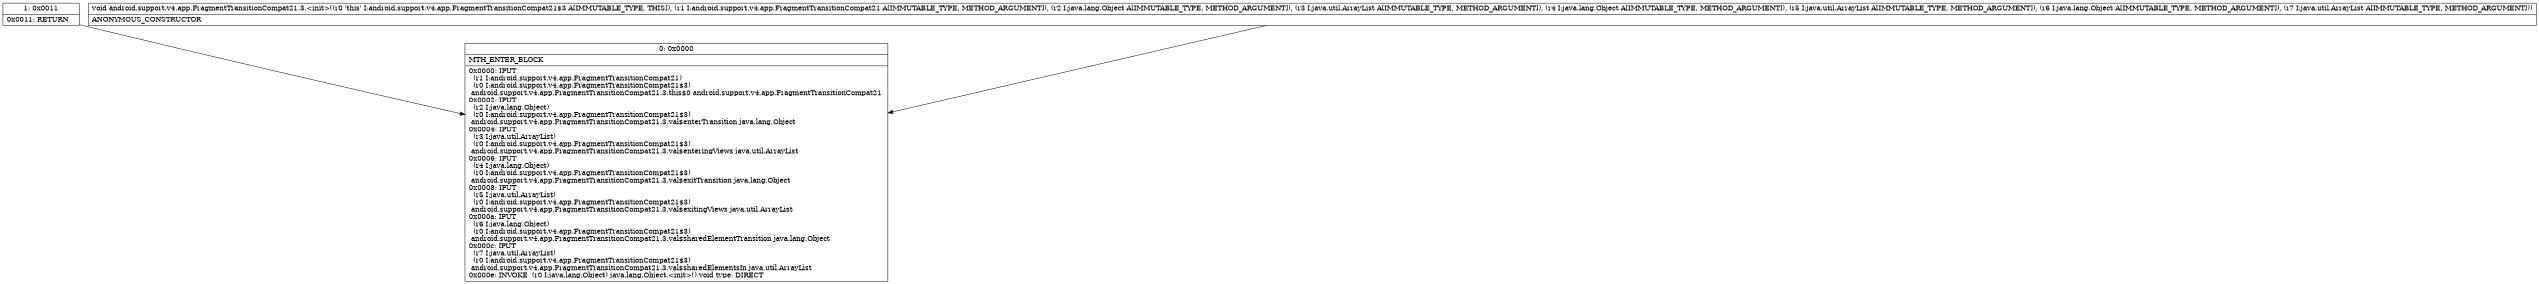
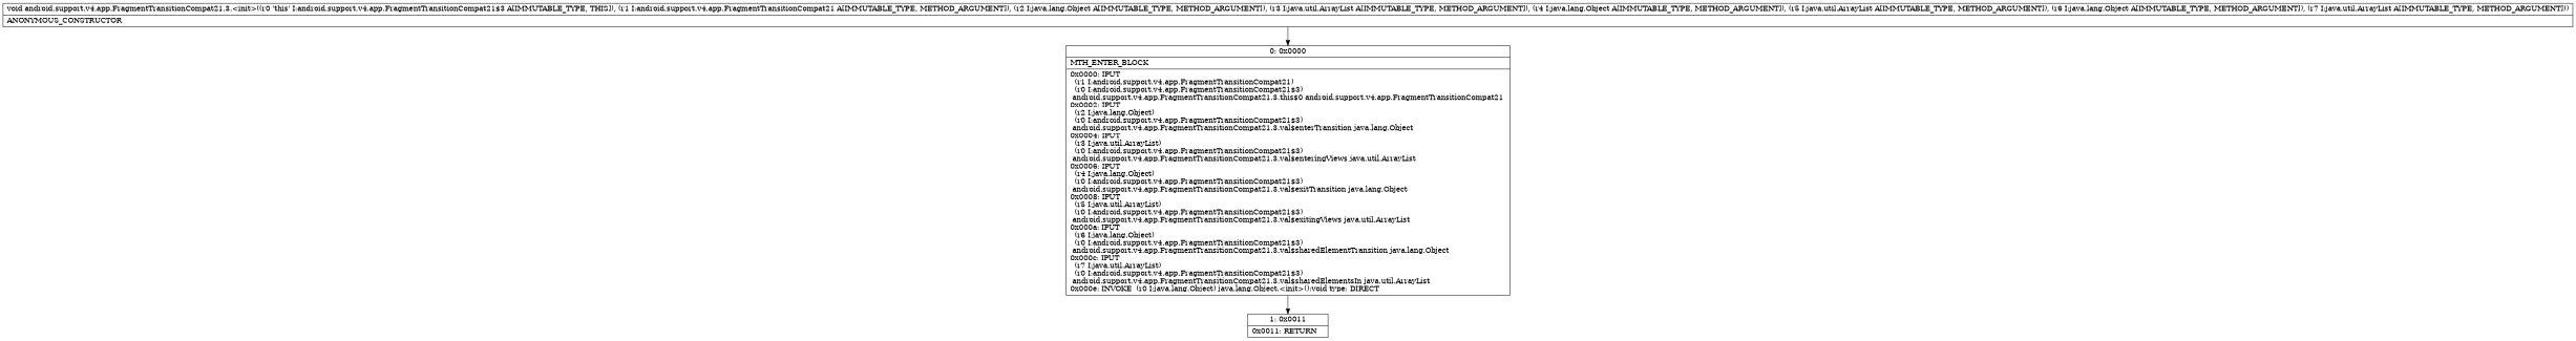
  digraph {
    node [shape=record]
    n1 [label="{0\:\ 0x0000|MTH_ENTER_BLOCK\l|0x0000: IPUT  \l  (r1 I:android.support.v4.app.FragmentTransitionCompat21)\l  (r0 I:android.support.v4.app.FragmentTransitionCompat21$3)\l android.support.v4.app.FragmentTransitionCompat21.3.this$0 android.support.v4.app.FragmentTransitionCompat21 \l0x0002: IPUT  \l  (r2 I:java.lang.Object)\l  (r0 I:android.support.v4.app.FragmentTransitionCompat21$3)\l android.support.v4.app.FragmentTransitionCompat21.3.val$enterTransition java.lang.Object \l0x0004: IPUT  \l  (r3 I:java.util.ArrayList)\l  (r0 I:android.support.v4.app.FragmentTransitionCompat21$3)\l android.support.v4.app.FragmentTransitionCompat21.3.val$enteringViews java.util.ArrayList \l0x0006: IPUT  \l  (r4 I:java.lang.Object)\l  (r0 I:android.support.v4.app.FragmentTransitionCompat21$3)\l android.support.v4.app.FragmentTransitionCompat21.3.val$exitTransition java.lang.Object \l0x0008: IPUT  \l  (r5 I:java.util.ArrayList)\l  (r0 I:android.support.v4.app.FragmentTransitionCompat21$3)\l android.support.v4.app.FragmentTransitionCompat21.3.val$exitingViews java.util.ArrayList \l0x000a: IPUT  \l  (r6 I:java.lang.Object)\l  (r0 I:android.support.v4.app.FragmentTransitionCompat21$3)\l android.support.v4.app.FragmentTransitionCompat21.3.val$sharedElementTransition java.lang.Object \l0x000c: IPUT  \l  (r7 I:java.util.ArrayList)\l  (r0 I:android.support.v4.app.FragmentTransitionCompat21$3)\l android.support.v4.app.FragmentTransitionCompat21.3.val$sharedElementsIn java.util.ArrayList \l0x000e: INVOKE  (r0 I:java.lang.Object) java.lang.Object.\<init\>():void type: DIRECT \l}"]
    n2 [label="{1\:\ 0x0011|0x0011: RETURN   \l}"]
    n3 [label="{void android.support.v4.app.FragmentTransitionCompat21.3.\<init\>((r0 'this' I:android.support.v4.app.FragmentTransitionCompat21$3 A[IMMUTABLE_TYPE, THIS]), (r1 I:android.support.v4.app.FragmentTransitionCompat21 A[IMMUTABLE_TYPE, METHOD_ARGUMENT]), (r2 I:java.lang.Object A[IMMUTABLE_TYPE, METHOD_ARGUMENT]), (r3 I:java.util.ArrayList A[IMMUTABLE_TYPE, METHOD_ARGUMENT]), (r4 I:java.lang.Object A[IMMUTABLE_TYPE, METHOD_ARGUMENT]), (r5 I:java.util.ArrayList A[IMMUTABLE_TYPE, METHOD_ARGUMENT]), (r6 I:java.lang.Object A[IMMUTABLE_TYPE, METHOD_ARGUMENT]), (r7 I:java.util.ArrayList A[IMMUTABLE_TYPE, METHOD_ARGUMENT]))  | ANONYMOUS_CONSTRUCTOR\l}"]
-   n2 -> n1
+   n1 -> n2
    n3 -> n1
  }
